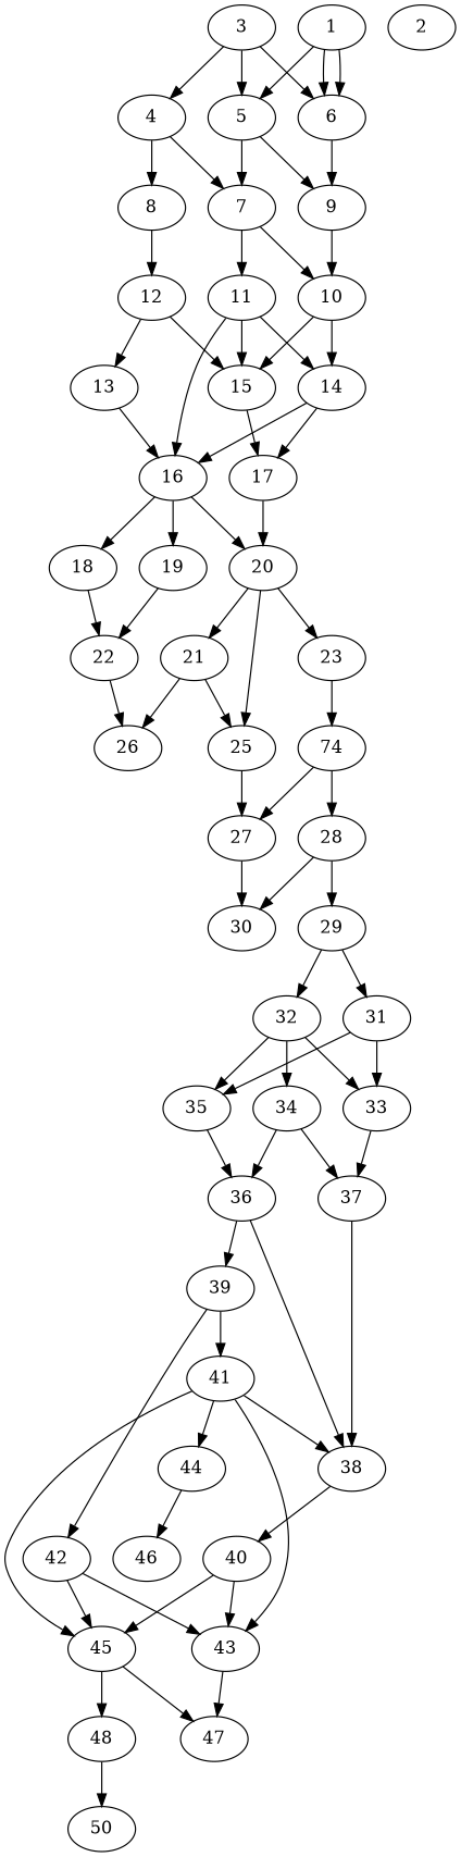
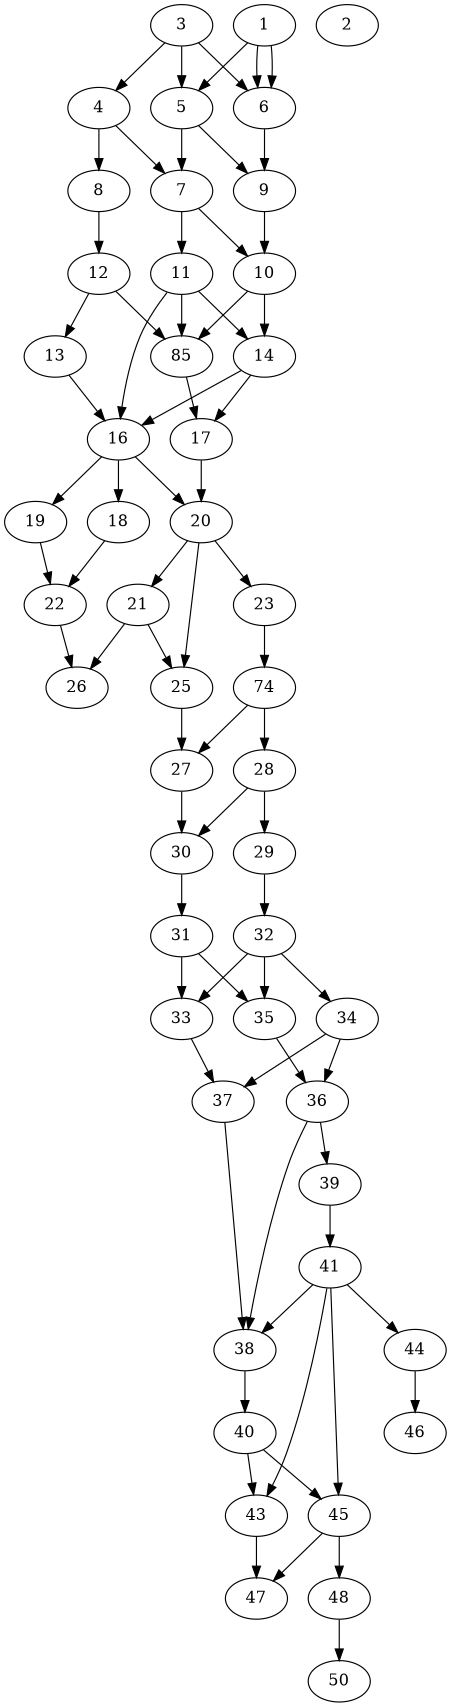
  digraph {
    node [alpha=0.04]
    1 [expect_size=34244608]
    5 [alpha=0.15 expect_size=31946752]
    6 [alpha=0.16 expect_size=14362624]
    7 [alpha=0.06 expect_size=38344704]
    9 [alpha=0.13 expect_size=35062784]
    10 [alpha=0.12 expect_size=18159616]
    11 [alpha=0.18 expect_size=26763264]
    2 [alpha=0.13 expect_size=27671552]
    3 [alpha=0.15 expect_size=51548160]
    4 [alpha=0.01 expect_size=43762688]
    8 [alpha=0.11 expect_size=40993792]
    12 [alpha=0.18 expect_size=37000192]
    14 [alpha=0.15 expect_size=9033728]
-   15 [alpha=0.15 expect_size=11076608]
+   15 [alpha=0.15 expect_size=11076608 label=85]
    16 [alpha=0.12 expect_size=47081472]
    13 [alpha=0.14 expect_size=21558272]
    17 [alpha=0.02 expect_size=37094400]
    18 [alpha=0.01 expect_size=51523584]
    19 [expect_size=30400512]
    20 [expect_size=14299136]
    22 [alpha=0.17 expect_size=37629952]
    21 [alpha=0.16 expect_size=41529344]
    23 [alpha=0.18 expect_size=33080320]
    25 [expect_size=8740864]
    26 [alpha=0.17 expect_size=44489728]
    n26 [alpha=0.16 expect_size=19517440 label=74]
    27 [alpha=0.03 expect_size=25285632]
    28 [alpha=0.05 expect_size=31026176]
    30 [alpha=0.19 expect_size=42419200]
    29 [alpha=0.19 expect_size=32616448]
    31 [alpha=0.08 expect_size=51315712]
    32 [alpha=0.11 expect_size=41119744]
    33 [alpha=0.00 expect_size=34262016]
    35 [expect_size=19254272]
    34 [alpha=0.11 expect_size=29861888]
    37 [alpha=0.00 expect_size=21457920]
    36 [alpha=0.16 expect_size=29140992]
    38 [alpha=0.05 expect_size=29306880]
    39 [alpha=0.19 expect_size=41252864]
    40 [alpha=0.18 expect_size=39931904]
    41 [alpha=0.12 expect_size=38259712]
-   42 [alpha=0.00 expect_size=10571776]
    43 [alpha=0.00 expect_size=35811328]
    45 [alpha=0.13 expect_size=14697472]
    44 [alpha=0.06 expect_size=35922944]
    47 [alpha=0.09 expect_size=14761984]
    46 [alpha=0.17 expect_size=25154560]
    48 [alpha=0.12 expect_size=15370240]
    50 [alpha=0.18 expect_size=24849408]
    1 -> 5
    1 -> 6
    1 -> 6
    5 -> 7
    5 -> 9
    6 -> 9
    7 -> 10
    7 -> 11
    9 -> 10
    10 -> 14
    10 -> 15
    11 -> 14
    11 -> 15
    11 -> 16
    3 -> 5
    3 -> 6
    3 -> 4
    4 -> 7
    4 -> 8
    8 -> 12
    12 -> 15
    12 -> 13
    14 -> 16
    14 -> 17
    15 -> 17
    16 -> 18
    16 -> 19
    16 -> 20
    13 -> 16
    17 -> 20
    18 -> 22
    19 -> 22
    20 -> 21
    20 -> 23
    20 -> 25
    22 -> 26
    21 -> 25
    21 -> 26
    23 -> n26
    25 -> 27
    n26 -> 27
    n26 -> 28
    27 -> 30
    28 -> 30
    28 -> 29
-   29 -> 31
+   30 -> 31
    29 -> 32
    31 -> 33
    31 -> 35
    32 -> 33
    32 -> 35
    32 -> 34
    33 -> 37
    35 -> 36
    34 -> 37
    34 -> 36
    37 -> 38
    36 -> 38
    36 -> 39
    38 -> 40
    39 -> 41
-   39 -> 42
    40 -> 43
    40 -> 45
    41 -> 38
    41 -> 43
    41 -> 45
    41 -> 44
-   42 -> 43
-   42 -> 45
    43 -> 47
    45 -> 47
    45 -> 48
    44 -> 46
    48 -> 50
  }
